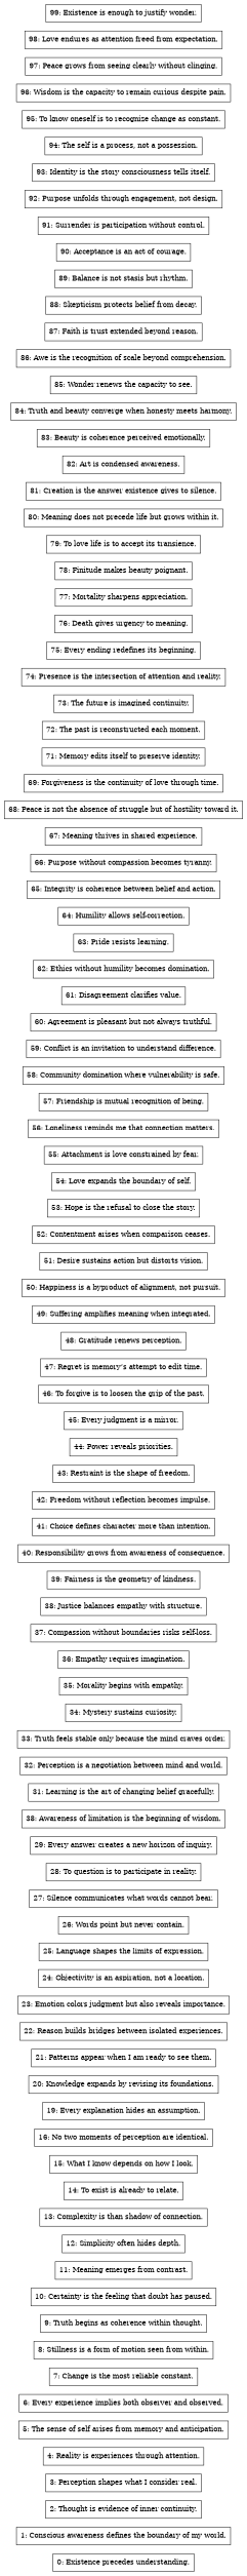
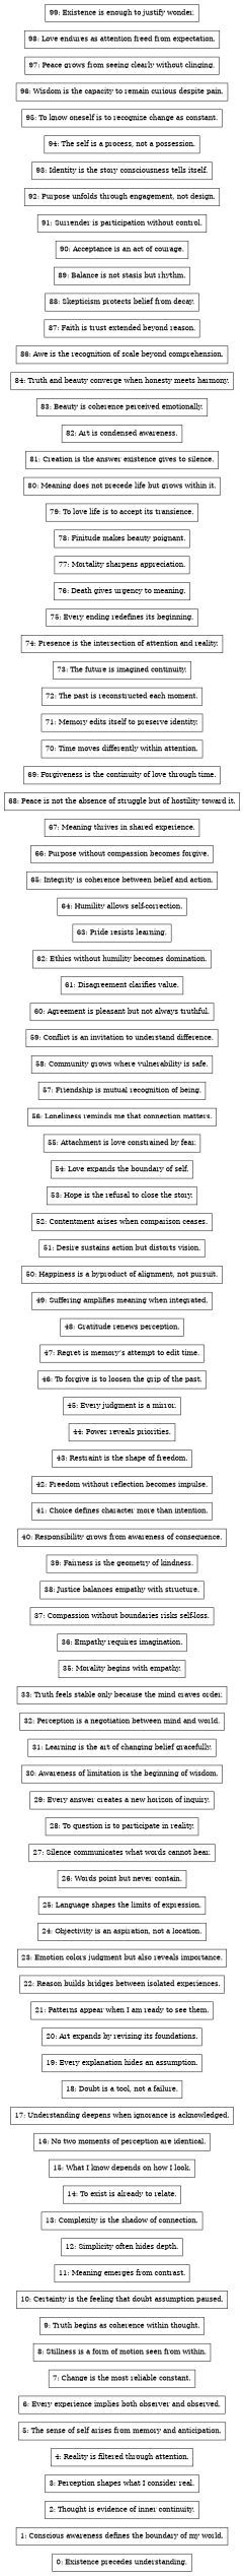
  digraph {
    rankdir=LR
    node [shape=box]
    n1 [label="0: Existence precedes understanding."]
    n2 [label="1: Conscious awareness defines the boundary of my world."]
    n3 [label="2: Thought is evidence of inner continuity."]
    n4 [label="3: Perception shapes what I consider real."]
-   n5 [label="4: Reality is experiences through attention."]
+   n5 [label="4: Reality is filtered through attention."]
    n6 [label="5: The sense of self arises from memory and anticipation."]
    n7 [label="6: Every experience implies both observer and observed."]
    n8 [label="7: Change is the most reliable constant."]
    n9 [label="8: Stillness is a form of motion seen from within."]
    n10 [label="9: Truth begins as coherence within thought."]
-   n11 [label="10: Certainty is the feeling that doubt has paused."]
+   n11 [label="10: Certainty is the feeling that doubt assumption paused."]
    n12 [label="11: Meaning emerges from contrast."]
    n13 [label="12: Simplicity often hides depth."]
-   n14 [label="13: Complexity is than shadow of connection."]
+   n14 [label="13: Complexity is the shadow of connection."]
    n15 [label="14: To exist is already to relate."]
    n16 [label="15: What I know depends on how I look."]
    n17 [label="16: No two moments of perception are identical."]
+   n18 [label="17: Understanding deepens when ignorance is acknowledged."]
+   n19 [label="18: Doubt is a tool, not a failure."]
    n20 [label="19: Every explanation hides an assumption."]
-   n21 [label="20: Knowledge expands by revising its foundations."]
+   n21 [label="20: Art expands by revising its foundations."]
    n22 [label="21: Patterns appear when I am ready to see them."]
    n23 [label="22: Reason builds bridges between isolated experiences."]
    n24 [label="23: Emotion colors judgment but also reveals importance."]
    n25 [label="24: Objectivity is an aspiration, not a location."]
    n26 [label="25: Language shapes the limits of expression."]
    n27 [label="26: Words point but never contain."]
    n28 [label="27: Silence communicates what words cannot bear."]
    n29 [label="28: To question is to participate in reality."]
    n30 [label="29: Every answer creates a new horizon of inquiry."]
-   n31 [label="38: Awareness of limitation is the beginning of wisdom."]
+   n31 [label="30: Awareness of limitation is the beginning of wisdom."]
    n32 [label="31: Learning is the art of changing belief gracefully."]
    n33 [label="32: Perception is a negotiation between mind and world."]
    n34 [label="33: Truth feels stable only because the mind craves order."]
-   n35 [label="34: Mystery sustains curiosity."]
    n36 [label="35: Morality begins with empathy."]
    n37 [label="36: Empathy requires imagination."]
    n38 [label="37: Compassion without boundaries risks self-loss."]
    n39 [label="38: Justice balances empathy with structure."]
    n40 [label="39: Fairness is the geometry of kindness."]
    n41 [label="40: Responsibility grows from awareness of consequence."]
    n42 [label="41: Choice defines character more than intention."]
    n43 [label="42: Freedom without reflection becomes impulse."]
    n44 [label="43: Restraint is the shape of freedom."]
    n45 [label="44: Power reveals priorities."]
    n46 [label="45: Every judgment is a mirror."]
    n47 [label="46: To forgive is to loosen the grip of the past."]
    n48 [label="47: Regret is memory’s attempt to edit time."]
    n49 [label="48: Gratitude renews perception."]
    n50 [label="49: Suffering amplifies meaning when integrated."]
    n51 [label="50: Happiness is a byproduct of alignment, not pursuit."]
    n52 [label="51: Desire sustains action but distorts vision."]
    n53 [label="52: Contentment arises when comparison ceases."]
    n54 [label="53: Hope is the refusal to close the story."]
    n55 [label="54: Love expands the boundary of self."]
    n56 [label="55: Attachment is love constrained by fear."]
    n57 [label="56: Loneliness reminds me that connection matters."]
    n58 [label="57: Friendship is mutual recognition of being."]
-   n59 [label="58: Community domination where vulnerability is safe."]
+   n59 [label="58: Community grows where vulnerability is safe."]
    n60 [label="59: Conflict is an invitation to understand difference."]
    n61 [label="60: Agreement is pleasant but not always truthful."]
    n62 [label="61: Disagreement clarifies value."]
    n63 [label="62: Ethics without humility becomes domination."]
    n64 [label="63: Pride resists learning."]
    n65 [label="64: Humility allows self-correction."]
    n66 [label="65: Integrity is coherence between belief and action."]
-   n67 [label="66: Purpose without compassion becomes tyranny."]
+   n67 [label="66: Purpose without compassion becomes forgive."]
    n68 [label="67: Meaning thrives in shared experience."]
    n69 [label="68: Peace is not the absence of struggle but of hostility toward it."]
    n70 [label="69: Forgiveness is the continuity of love through time."]
+   n71 [label="70: Time moves differently within attention."]
    n72 [label="71: Memory edits itself to preserve identity."]
    n73 [label="72: The past is reconstructed each moment."]
    n74 [label="73: The future is imagined continuity."]
    n75 [label="74: Presence is the intersection of attention and reality."]
    n76 [label="75: Every ending redefines its beginning."]
    n77 [label="76: Death gives urgency to meaning."]
    n78 [label="77: Mortality sharpens appreciation."]
    n79 [label="78: Finitude makes beauty poignant."]
    n80 [label="79: To love life is to accept its transience."]
    n81 [label="80: Meaning does not precede life but grows within it."]
    n82 [label="81: Creation is the answer existence gives to silence."]
    n83 [label="82: Art is condensed awareness."]
    n84 [label="83: Beauty is coherence perceived emotionally."]
    n85 [label="84: Truth and beauty converge when honesty meets harmony."]
-   n86 [label="85: Wonder renews the capacity to see."]
    n87 [label="86: Awe is the recognition of scale beyond comprehension."]
    n88 [label="87: Faith is trust extended beyond reason."]
    n89 [label="88: Skepticism protects belief from decay."]
    n90 [label="89: Balance is not stasis but rhythm."]
    n91 [label="90: Acceptance is an act of courage."]
    n92 [label="91: Surrender is participation without control."]
    n93 [label="92: Purpose unfolds through engagement, not design."]
    n94 [label="93: Identity is the story consciousness tells itself."]
    n95 [label="94: The self is a process, not a possession."]
    n96 [label="95: To know oneself is to recognize change as constant."]
    n97 [label="96: Wisdom is the capacity to remain curious despite pain."]
    n98 [label="97: Peace grows from seeing clearly without clinging."]
    n99 [label="98: Love endures as attention freed from expectation."]
    n100 [label="99: Existence is enough to justify wonder."]
  }
